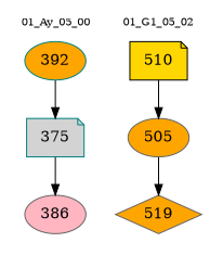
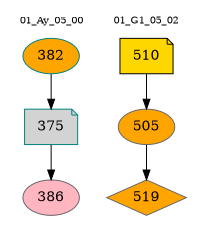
  digraph {
    node [color=gray40 fillcolor=orange shape=ellipse style=filled]
    edge [color=black style=solid]
-   n1 [color=teal label=392]
+   n1 [color=teal label=382]
    n2 [color=teal fillcolor=lightgrey label=375 shape=note]
    n3 [fillcolor=lightpink label=386]
    n4 [color=black fillcolor=gold label=510 shape=note]
    n5 [label=505]
    n6 [label=519 shape=diamond]
    subgraph cluster_1 {
      color=white
      fontsize=10
      label="01_Ay_05_00"
      n1
      n2
      n3
    }
    subgraph cluster_2 {
      color=white
      fontsize=10
      label="01_G1_05_02"
      n4
      n5
      n6
    }
    n1 -> n2
    n2 -> n3
    n4 -> n5
    n5 -> n6
  }
